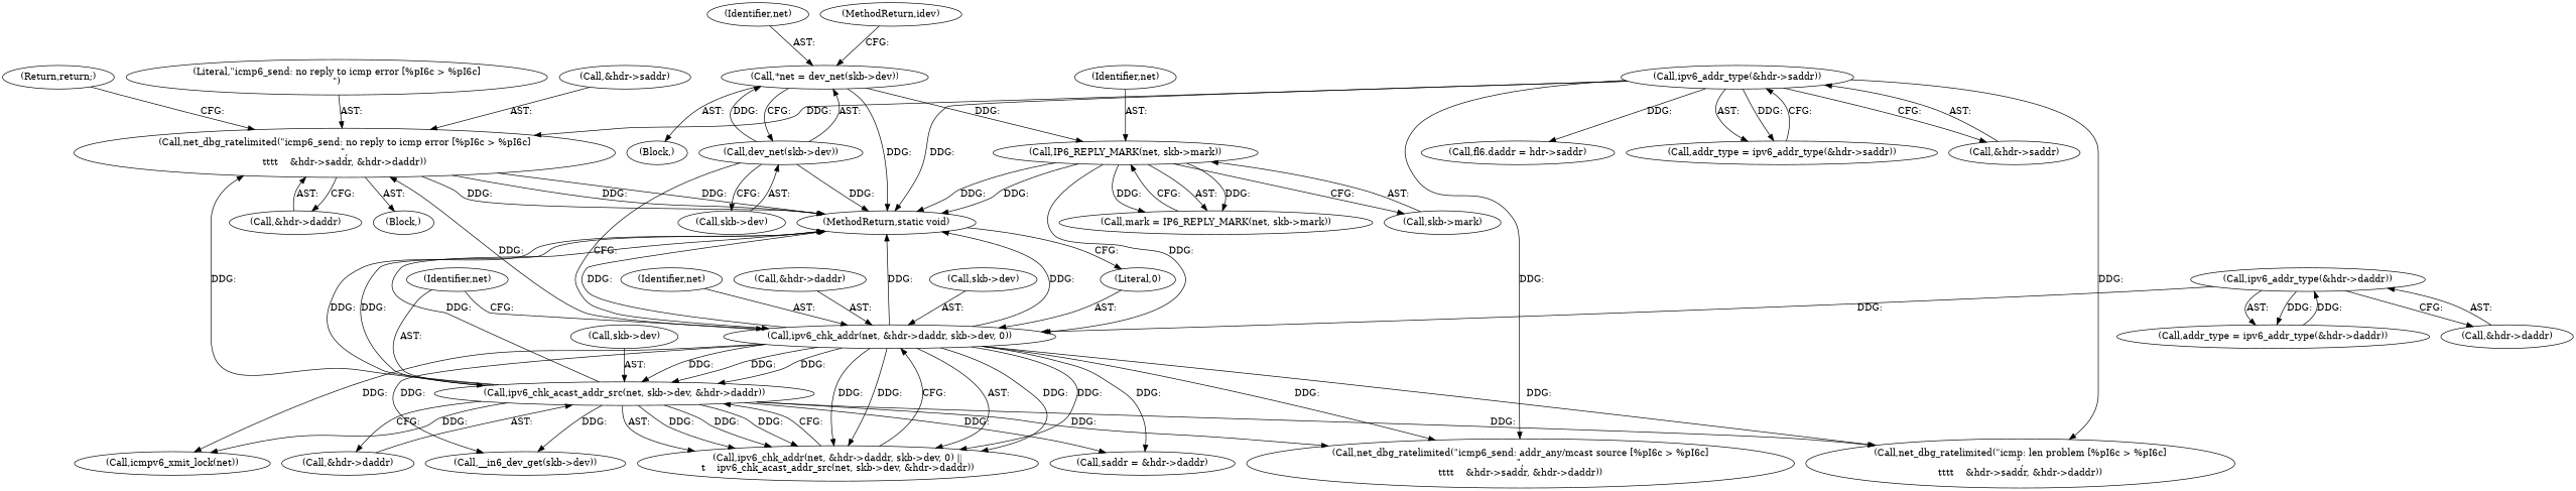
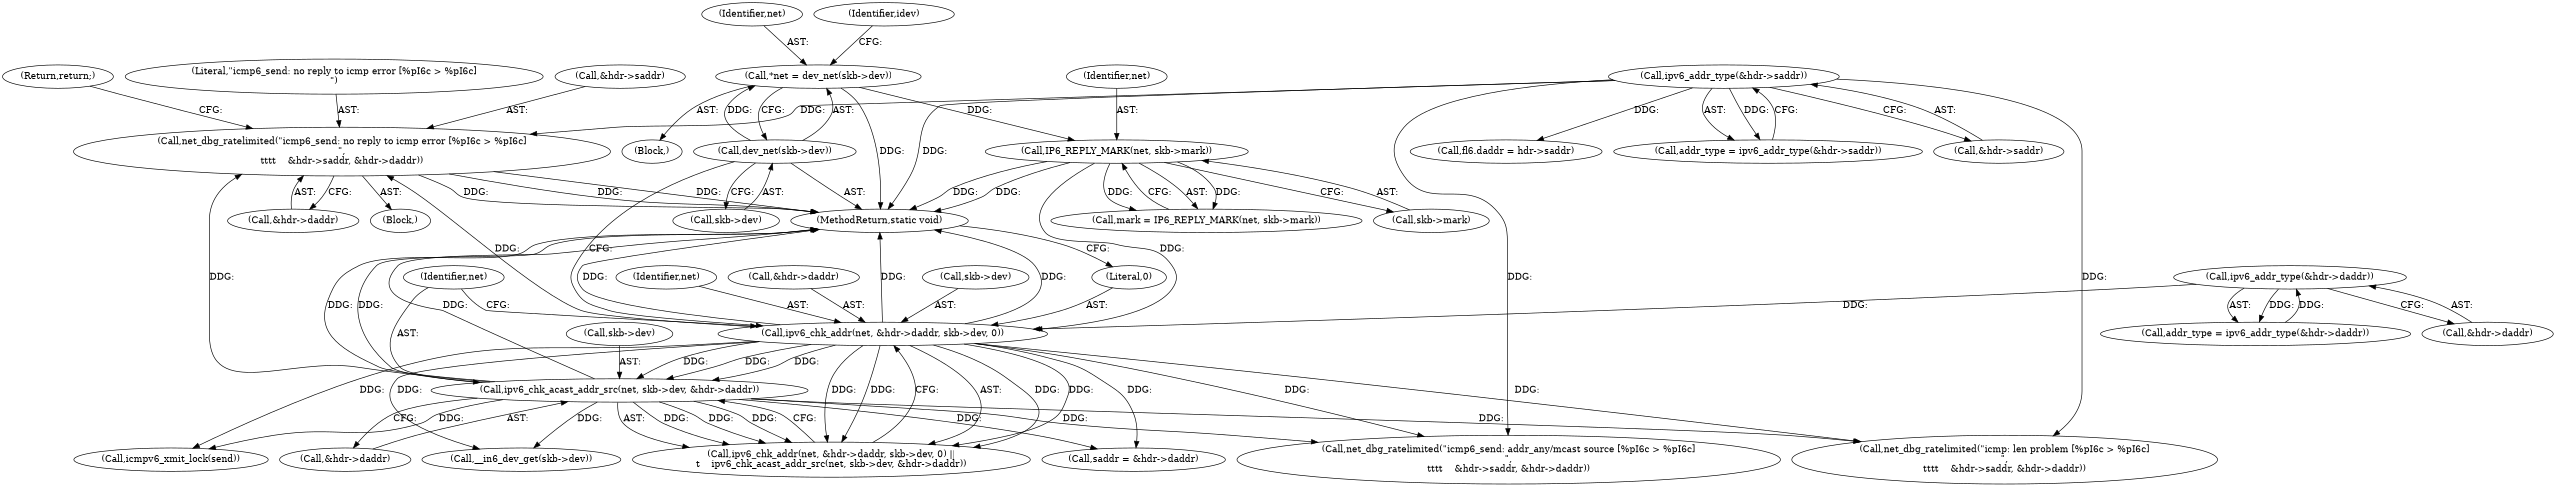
  digraph {
    n1 [label="(Call,net_dbg_ratelimited(\"icmp6_send: no reply to icmp error [%pI6c > %pI6c]\n\",\n\t\t\t\t    &hdr->saddr, &hdr->daddr))"]
    n2 [label="(MethodReturn,static void)"]
    n3 [label="(Call,&hdr->daddr)"]
    n4 [label="(Block,)"]
    n5 [label="(Literal,0)"]
    n6 [label="(Call,ipv6_addr_type(&hdr->saddr))"]
    n7 [label="(Call,fl6.daddr = hdr->saddr)"]
    n8 [label="(Call,addr_type = ipv6_addr_type(&hdr->saddr))"]
    n9 [label="(Call,&hdr->saddr)"]
    n10 [label="(Call,net_dbg_ratelimited(\"icmp6_send: addr_any/mcast source [%pI6c > %pI6c]\n\",\n\t\t\t\t    &hdr->saddr, &hdr->daddr))"]
    n11 [label="(Call,net_dbg_ratelimited(\"icmp: len problem [%pI6c > %pI6c]\n\",\n\t\t\t\t    &hdr->saddr, &hdr->daddr))"]
    n12 [label="(Call,ipv6_chk_acast_addr_src(net, skb->dev, &hdr->daddr))"]
    n13 [label="(Call,&hdr->daddr)"]
    n14 [label="(Call,saddr = &hdr->daddr)"]
    n15 [label="(Call,ipv6_chk_addr(net, &hdr->daddr, skb->dev, 0) ||\n\t    ipv6_chk_acast_addr_src(net, skb->dev, &hdr->daddr))"]
    n16 [label="(Call,__in6_dev_get(skb->dev))"]
-   n17 [label="(Call,icmpv6_xmit_lock(net))"]
+   n17 [label="(Call,icmpv6_xmit_lock(send))"]
    n18 [label="(Call,ipv6_chk_addr(net, &hdr->daddr, skb->dev, 0))"]
    n19 [label="(Call,IP6_REPLY_MARK(net, skb->mark))"]
    n20 [label="(Call,mark = IP6_REPLY_MARK(net, skb->mark))"]
    n21 [label="(Call,skb->mark)"]
    n22 [label="(Call,*net = dev_net(skb->dev))"]
    n23 [label="(Call,dev_net(skb->dev))"]
    n24 [label="(Block,)"]
    n25 [label="(Call,skb->dev)"]
    n26 [label="(Call,ipv6_addr_type(&hdr->daddr))"]
    n27 [label="(Call,addr_type = ipv6_addr_type(&hdr->daddr))"]
    n28 [label="(Call,&hdr->daddr)"]
    n29 [label="(Call,skb->dev)"]
    n30 [label="(Return,return;)"]
    n31 [label="(Call,skb->dev)"]
    n32 [label="(Literal,\"icmp6_send: no reply to icmp error [%pI6c > %pI6c]\n\")"]
    n33 [label="(Call,&hdr->saddr)"]
    n34 [label="(Identifier,net)"]
    n35 [label="(Identifier,net)"]
    n36 [label="(Identifier,net)"]
    n37 [label="(Identifier,net)"]
    n38 [label="(Call,&hdr->daddr)"]
-   n39 [label="(MethodReturn,idev)"]
+   n39 [label="(Identifier,idev)"]
    n1 -> n2 [label="DDG: "]
    n1 -> n2 [label="DDG: "]
    n1 -> n2 [label="DDG: "]
    n1 -> n3 [label="CFG: "]
    n1 -> n4 [label="AST: "]
    n2 -> n5 [label="CFG: "]
    n3 -> n1 [label="AST: "]
    n5 -> n18 [label="AST: "]
    n6 -> n1 [label="DDG: "]
    n6 -> n2 [label="DDG: "]
    n6 -> n7 [label="DDG: "]
    n6 -> n8 [label="AST: "]
    n6 -> n8 [label="DDG: "]
    n6 -> n9 [label="CFG: "]
    n6 -> n10 [label="DDG: "]
    n6 -> n11 [label="DDG: "]
    n8 -> n6 [label="CFG: "]
    n9 -> n6 [label="AST: "]
    n12 -> n1 [label="DDG: "]
    n12 -> n2 [label="DDG: "]
    n12 -> n2 [label="DDG: "]
    n12 -> n2 [label="DDG: "]
    n12 -> n10 [label="DDG: "]
    n12 -> n11 [label="DDG: "]
    n12 -> n13 [label="CFG: "]
    n12 -> n14 [label="DDG: "]
    n12 -> n15 [label="AST: "]
    n12 -> n15 [label="DDG: "]
    n12 -> n15 [label="DDG: "]
    n12 -> n15 [label="DDG: "]
    n12 -> n16 [label="DDG: "]
    n12 -> n17 [label="DDG: "]
    n13 -> n12 [label="AST: "]
    n15 -> n12 [label="CFG: "]
    n15 -> n18 [label="CFG: "]
    n18 -> n1 [label="DDG: "]
    n18 -> n2 [label="DDG: "]
    n18 -> n2 [label="DDG: "]
    n18 -> n2 [label="DDG: "]
    n18 -> n10 [label="DDG: "]
    n18 -> n11 [label="DDG: "]
    n18 -> n12 [label="DDG: "]
    n18 -> n12 [label="DDG: "]
    n18 -> n12 [label="DDG: "]
    n18 -> n14 [label="DDG: "]
    n18 -> n15 [label="AST: "]
    n18 -> n15 [label="DDG: "]
    n18 -> n15 [label="DDG: "]
    n18 -> n15 [label="DDG: "]
    n18 -> n15 [label="DDG: "]
    n18 -> n16 [label="DDG: "]
    n18 -> n17 [label="DDG: "]
    n19 -> n2 [label="DDG: "]
    n19 -> n2 [label="DDG: "]
    n19 -> n18 [label="DDG: "]
    n19 -> n20 [label="AST: "]
    n19 -> n20 [label="DDG: "]
    n19 -> n20 [label="DDG: "]
    n19 -> n21 [label="CFG: "]
    n20 -> n19 [label="CFG: "]
    n21 -> n19 [label="AST: "]
    n22 -> n2 [label="DDG: "]
    n22 -> n19 [label="DDG: "]
    n22 -> n23 [label="CFG: "]
    n22 -> n24 [label="AST: "]
-   n23 -> n2 [label="DDG: "]
+   n23 -> n2 [label="AST: "]
    n23 -> n18 [label="CFG: "]
    n23 -> n22 [label="AST: "]
    n23 -> n22 [label="DDG: "]
    n23 -> n25 [label="CFG: "]
    n25 -> n23 [label="AST: "]
    n26 -> n18 [label="DDG: "]
    n26 -> n27 [label="AST: "]
    n26 -> n27 [label="DDG: "]
    n26 -> n28 [label="CFG: "]
    n27 -> n26 [label="DDG: "]
    n28 -> n26 [label="AST: "]
    n29 -> n18 [label="AST: "]
    n30 -> n1 [label="CFG: "]
    n31 -> n12 [label="AST: "]
    n32 -> n1 [label="AST: "]
    n33 -> n1 [label="AST: "]
    n34 -> n19 [label="AST: "]
    n35 -> n12 [label="AST: "]
    n35 -> n18 [label="CFG: "]
    n36 -> n18 [label="AST: "]
    n37 -> n22 [label="AST: "]
    n38 -> n18 [label="AST: "]
    n39 -> n22 [label="CFG: "]
  }
